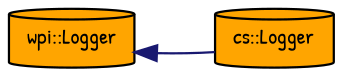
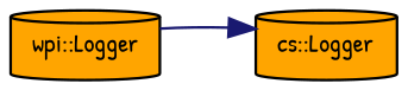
  digraph {
    rankdir=LR
    fontname="Patrick Hand"
    node [color=black fillcolor=orange fontname="Patrick Hand" fontsize=10 shape=cylinder style=filled]
    n1 [height=0.2 label="wpi::Logger" width=0.4]
    n2 [height=0.2 label="cs::Logger" width=0.4]
-   n1 -> n2 [color=midnightblue dir=back fontname="Patrick Hand" fontsize=10 labelfontname=Helvetica labelfontsize=10 style=solid]
+   n2 -> n1 [color=midnightblue dir=back fontname="Patrick Hand" fontsize=10 labelfontname=Helvetica labelfontsize=10 style=solid]
  }
